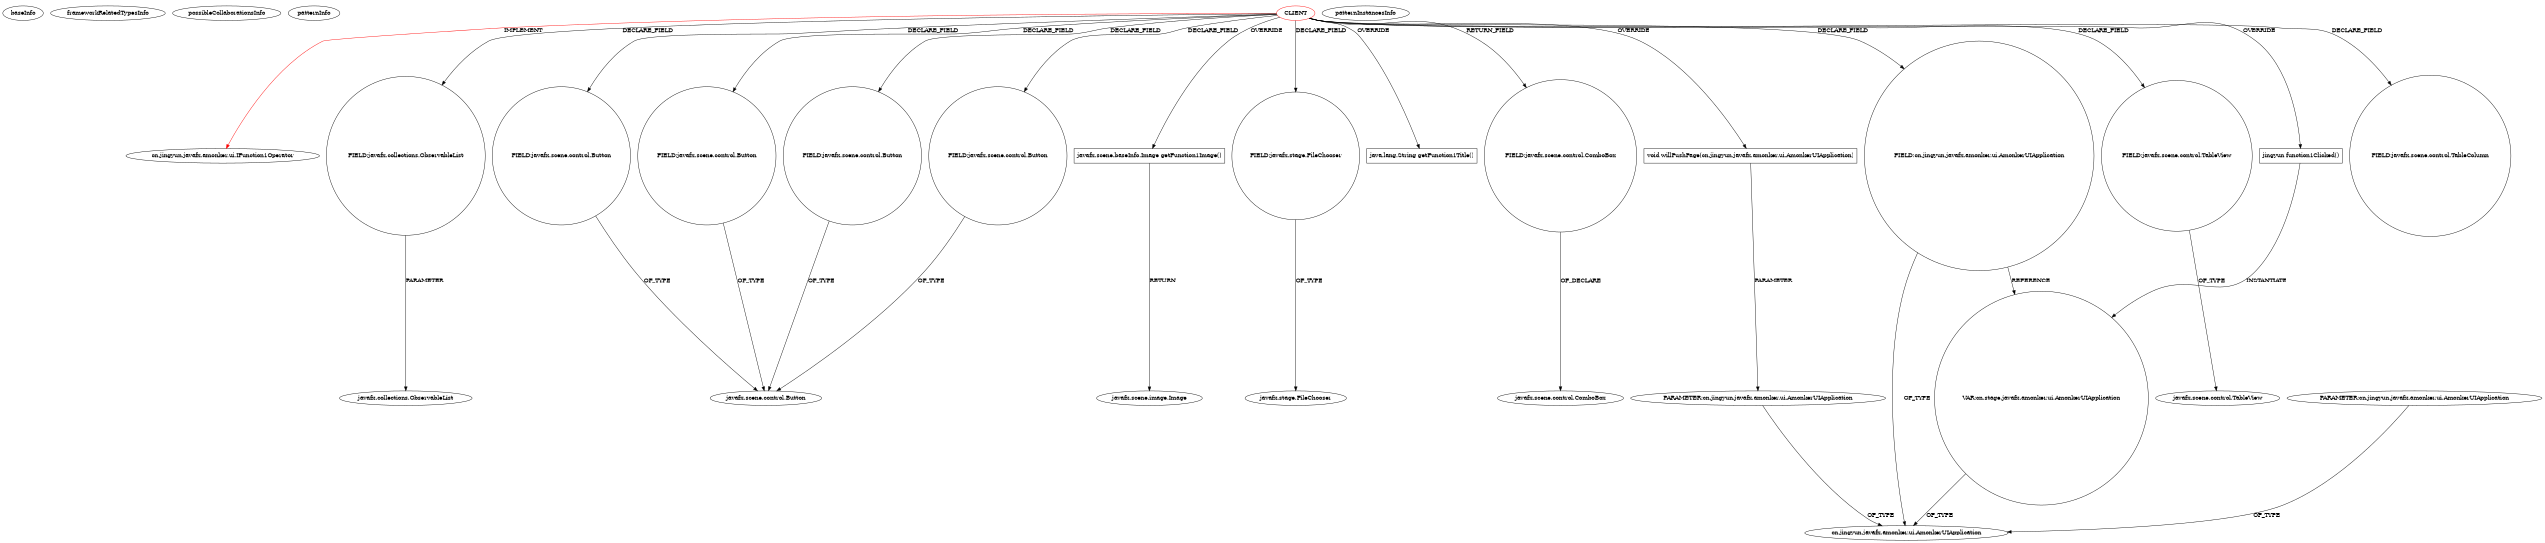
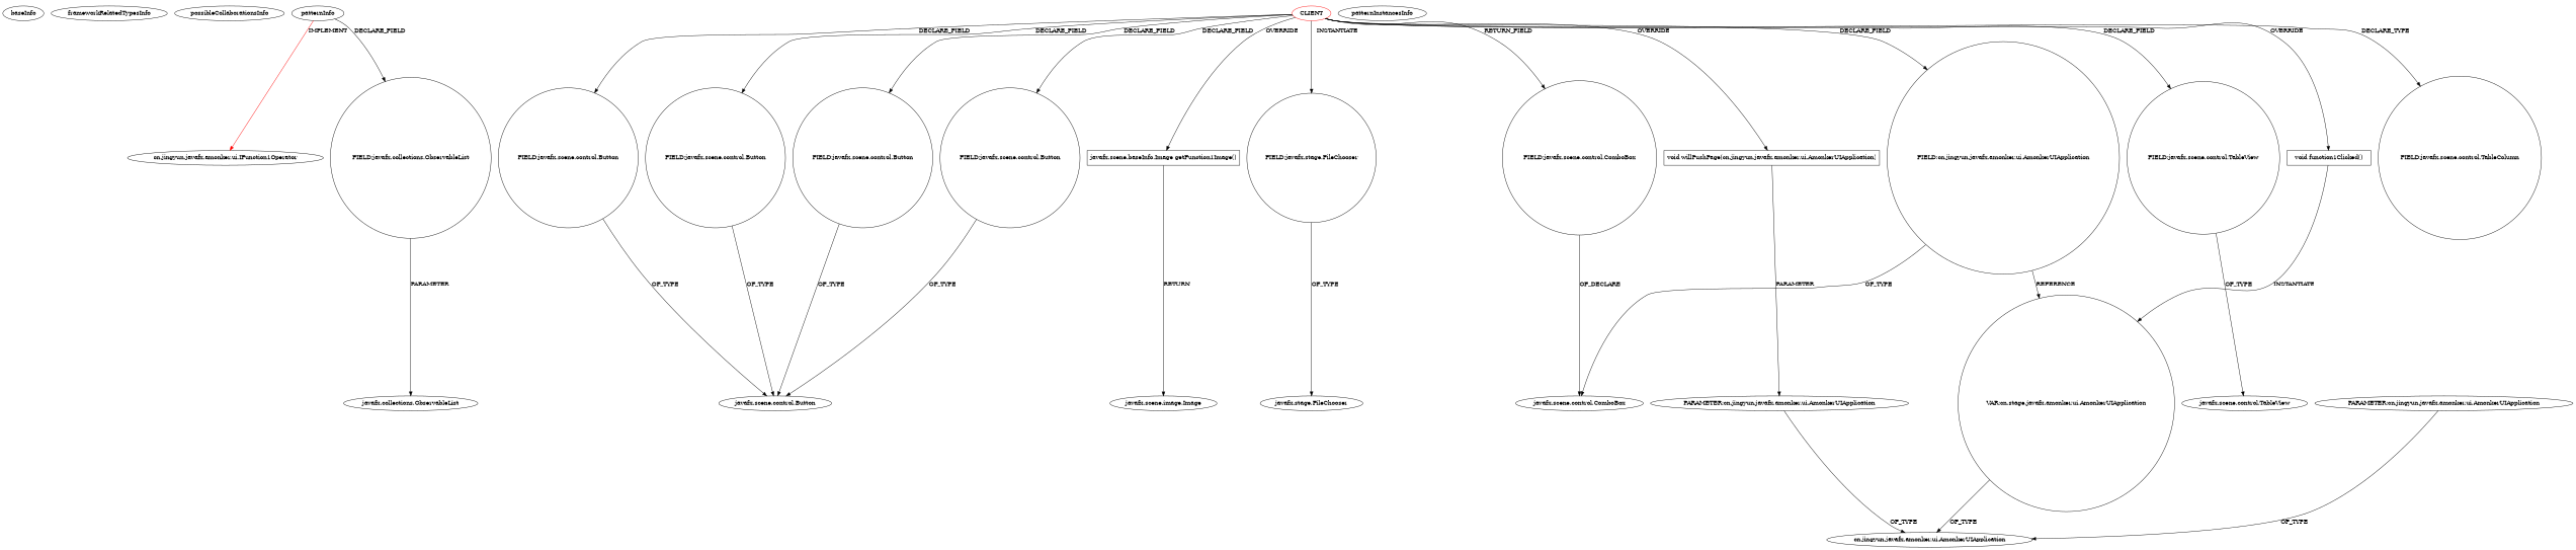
  digraph {
    node [isFrameworkType=false vertexType=FIELD_DECLARATION]
    baseInfo [category=pattern graphId=3817 isAnonymous=false possibleRelation=false isFrameworkType="" vertexType=""]
    frameworkRelatedTypesInfo [0="cn.jingyun.javafx.amonker.ui.IFunction1Operator" isFrameworkType="" vertexType=""]
    possibleCollaborationsInfo [isFrameworkType="" vertexType=""]
    patternInfo [frequency=2.0 patternRootClient=0 isFrameworkType="" vertexType=""]
    patternInstancesInfo [0="amonker-Trans~/amonker-Trans/Trans-master/src/cn/jingyun/trans/Project.java~Project~1849" 1="amonker-Trans~/amonker-Trans/Trans-master/src/cn/jingyun/trans/MainPane.java~MainPane~1847" isFrameworkType="" vertexType=""]
    n6 [label="cn.jingyun.javafx.amonker.ui.IFunction1Operator" vertexType=FRAMEWORK_INTERFACE_TYPE]
    n7 [color=red label=CLIENT vertexType=ROOT_CLIENT_CLASS_DECLARATION]
    n8 [label="FIELD:javafx.scene.control.Button" shape=circle]
    n9 [label="FIELD:javafx.scene.control.Button" shape=circle]
    n10 [label="FIELD:javafx.scene.control.Button" shape=circle]
    n11 [label="FIELD:javafx.scene.control.Button" shape=circle]
    n12 [label="javafx.scene.baseInfo.Image getFunction1Image()" shape=box vertexType=OVERRIDING_METHOD_DECLARATION]
    n13 [label="FIELD:javafx.collections.ObservableList" shape=circle]
    n14 [label="FIELD:javafx.stage.FileChooser" shape=circle]
-   n15 [label="java.lang.String getFunction1Title()" shape=box vertexType=OVERRIDING_METHOD_DECLARATION]
    n16 [label="FIELD:javafx.scene.control.ComboBox" shape=circle]
    n17 [label="void willPushPage(cn.jingyun.javafx.amonker.ui.AmonkerUIApplication)" shape=box vertexType=OVERRIDING_METHOD_DECLARATION]
    n18 [label="FIELD:cn.jingyun.javafx.amonker.ui.AmonkerUIApplication" shape=circle]
    n19 [label="FIELD:javafx.scene.control.TableView" shape=circle]
-   n20 [label="jingyun function1Clicked()" shape=box vertexType=OVERRIDING_METHOD_DECLARATION]
+   n20 [label="void function1Clicked()" shape=box vertexType=OVERRIDING_METHOD_DECLARATION]
    n21 [label="FIELD:javafx.scene.control.TableColumn" shape=circle]
    n22 [label="javafx.scene.control.Button" vertexType=FRAMEWORK_CLASS_TYPE]
    n23 [label="javafx.scene.image.Image" vertexType=FRAMEWORK_CLASS_TYPE]
    n24 [label="javafx.collections.ObservableList" vertexType=FRAMEWORK_INTERFACE_TYPE]
    n25 [label="javafx.stage.FileChooser" vertexType=FRAMEWORK_CLASS_TYPE]
    n26 [label="javafx.scene.control.ComboBox" vertexType=FRAMEWORK_CLASS_TYPE]
    n27 [label="PARAMETER:cn.jingyun.javafx.amonker.ui.AmonkerUIApplication" vertexType=PARAMETER_DECLARATION]
    n28 [label="cn.jingyun.javafx.amonker.ui.AmonkerUIApplication" vertexType=FRAMEWORK_CLASS_TYPE]
    n29 [label="VAR:cn.stage.javafx.amonker.ui.AmonkerUIApplication" shape=circle vertexType=VARIABLE_EXPRESION]
    n30 [label="javafx.scene.control.TableView" vertexType=FRAMEWORK_CLASS_TYPE]
    n31 [label="PARAMETER:cn.jingyun.javafx.amonker.ui.AmonkerUIApplication" vertexType=PARAMETER_DECLARATION]
-   n7 -> n6 [color=red label=IMPLEMENT]
+   patternInfo -> n6 [color=red label=IMPLEMENT]
    n7 -> n8 [label=DECLARE_FIELD]
    n7 -> n9 [label=DECLARE_FIELD]
    n7 -> n10 [label=DECLARE_FIELD]
    n7 -> n11 [label=DECLARE_FIELD]
    n7 -> n12 [label=OVERRIDE]
-   n7 -> n13 [label=DECLARE_FIELD]
-   n7 -> n14 [label=DECLARE_FIELD]
-   n7 -> n15 [label=OVERRIDE]
+   patternInfo -> n13 [label=DECLARE_FIELD]
+   n7 -> n14 [label=INSTANTIATE]
    n7 -> n16 [label=RETURN_FIELD]
    n7 -> n17 [label=OVERRIDE]
    n7 -> n18 [label=DECLARE_FIELD]
    n7 -> n19 [label=DECLARE_FIELD]
    n7 -> n20 [label=OVERRIDE]
-   n7 -> n21 [label=DECLARE_FIELD]
+   n7 -> n21 [label=DECLARE_TYPE]
    n8 -> n22 [label=OF_TYPE]
    n9 -> n22 [label=OF_TYPE]
    n10 -> n22 [label=OF_TYPE]
    n11 -> n22 [label=OF_TYPE]
    n12 -> n23 [label=RETURN]
    n13 -> n24 [label=PARAMETER]
    n14 -> n25 [label=OF_TYPE]
    n16 -> n26 [label=OF_DECLARE]
    n17 -> n27 [label=PARAMETER]
-   n18 -> n28 [label=OF_TYPE]
+   n18 -> n26 [label=OF_TYPE]
    n18 -> n29 [label=REFERENCE]
    n19 -> n30 [label=OF_TYPE]
    n20 -> n29 [label=INSTANTIATE]
    n27 -> n28 [label=OF_TYPE]
    n29 -> n28 [label=OF_TYPE]
    n31 -> n28 [label=OF_TYPE]
  }
